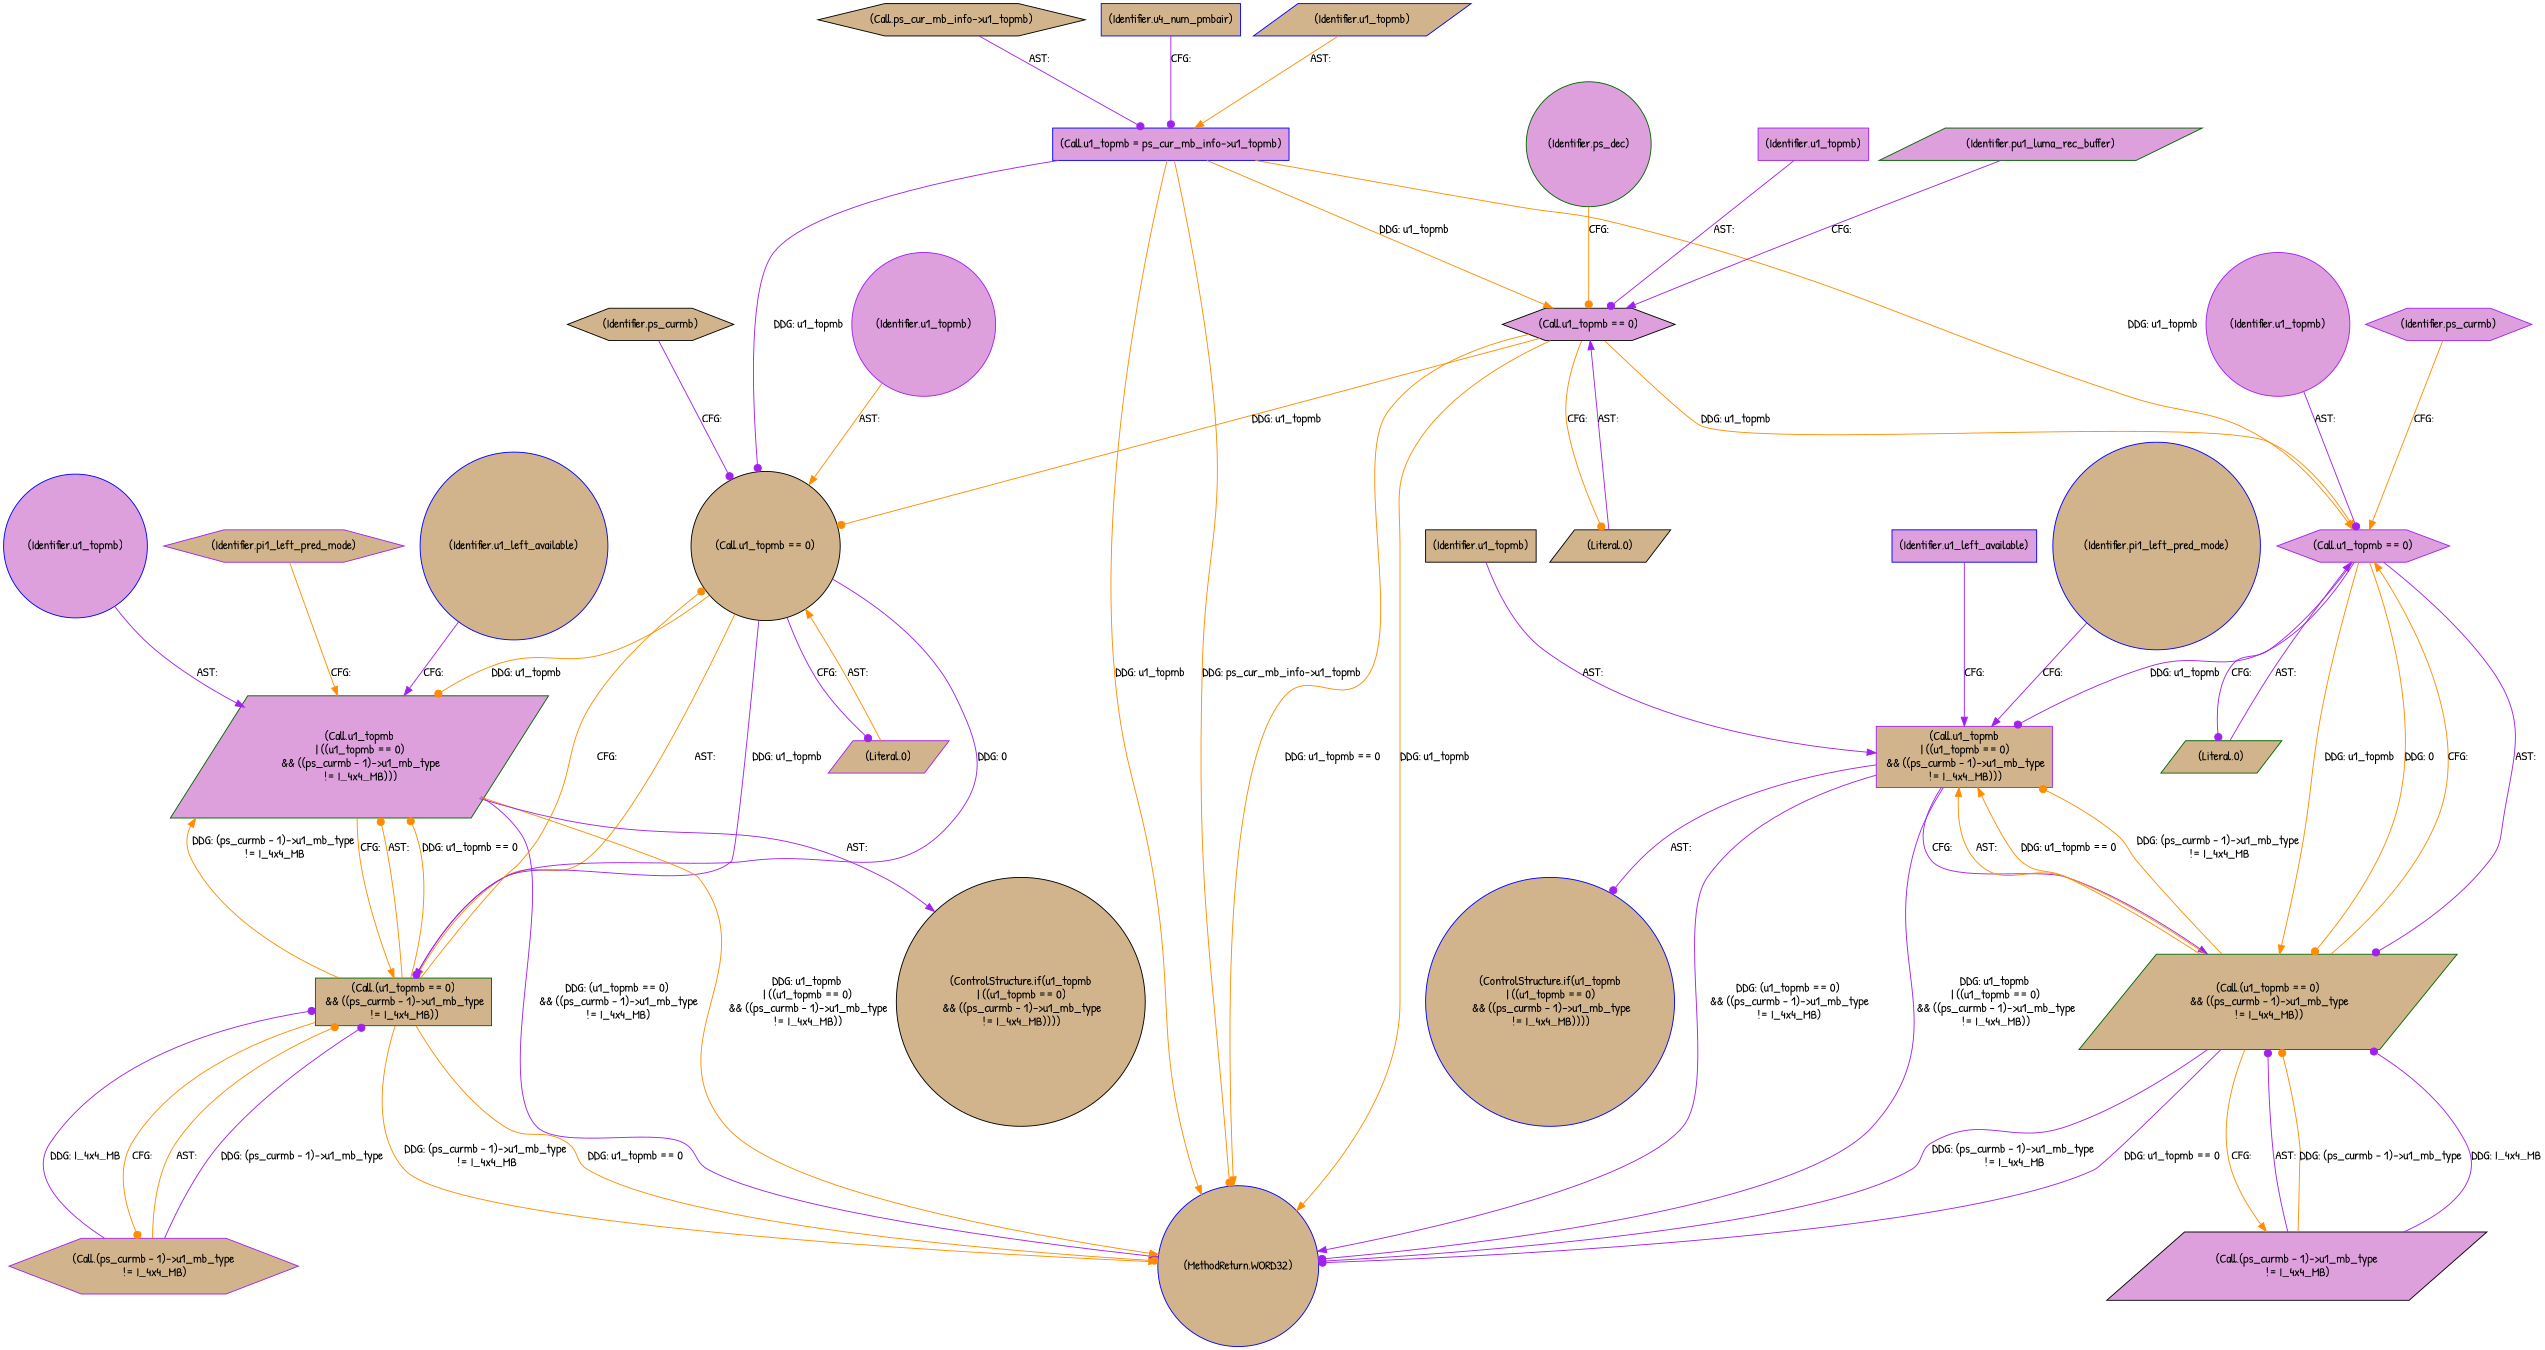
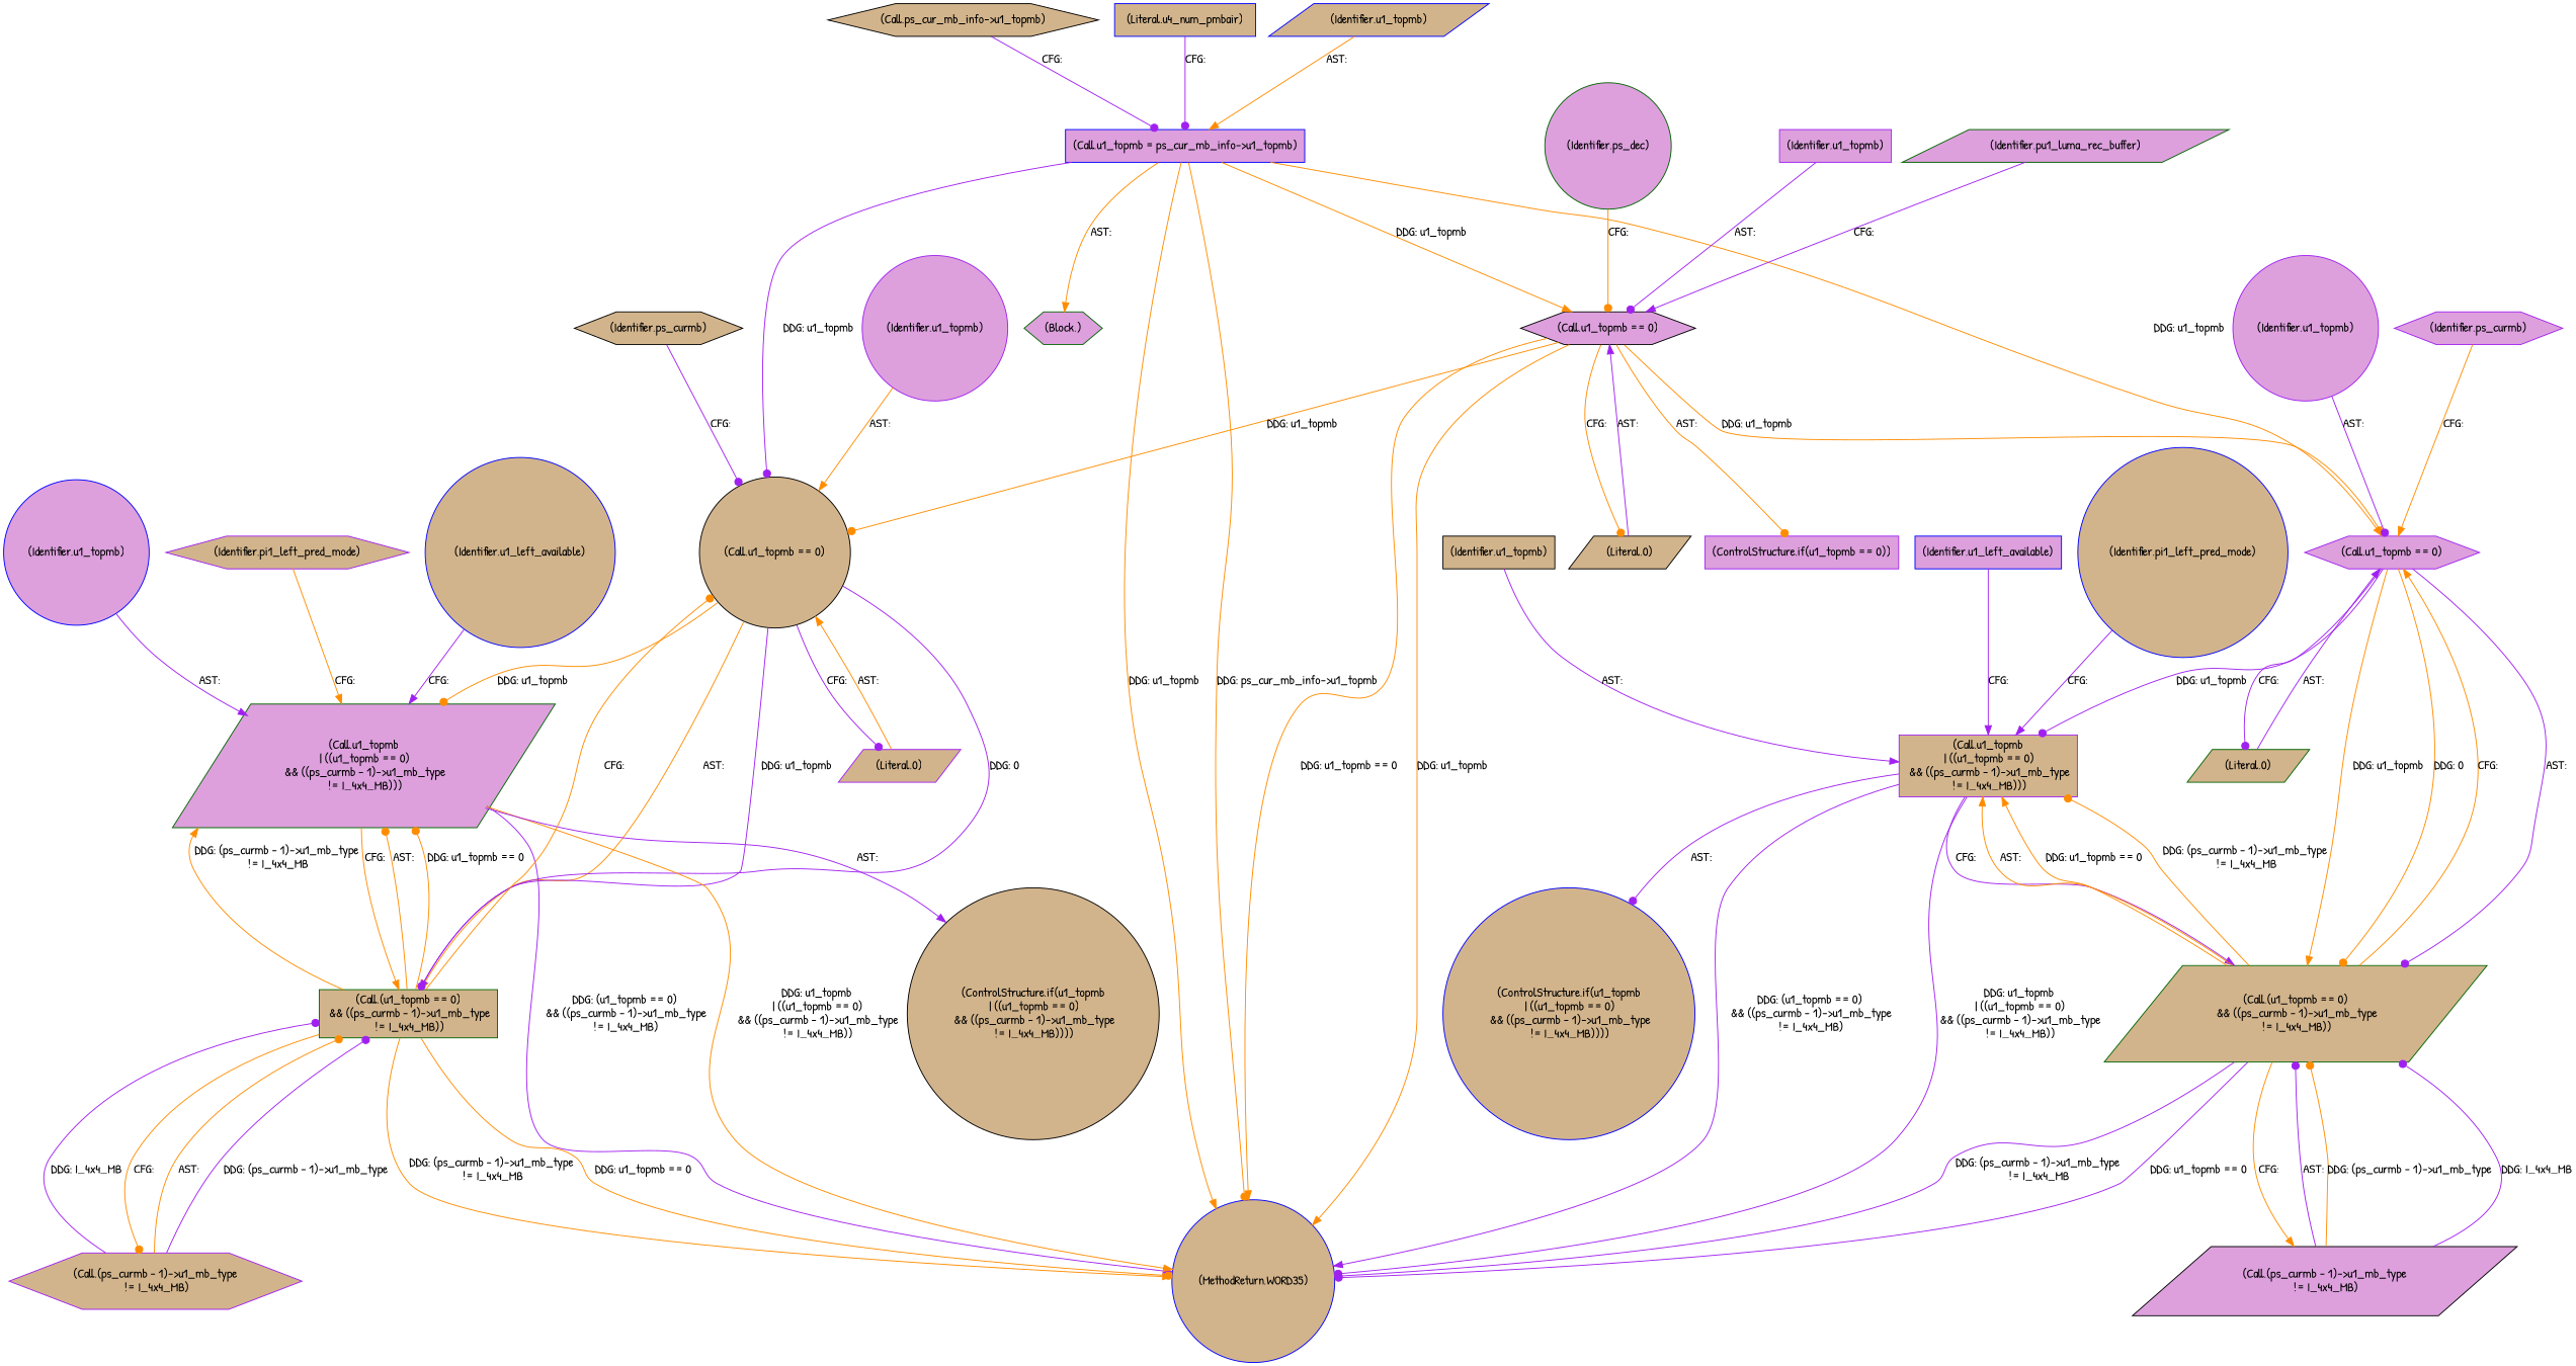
  digraph {
    fontname="Patrick Hand"
    node [color=purple fillcolor=tan fontname="Patrick Hand" shape=circle style=filled]
    edge [arrowhead=normal color=darkorange fontname="Patrick Hand"]
    n1 [color=blue fillcolor=plum label="(Call,u1_topmb = ps_cur_mb_info->u1_topmb)" shape=box]
    n2 [color=black fillcolor=plum label="(Call,u1_topmb == 0)" shape=hexagon]
    n3 [fillcolor=plum label="(Call,u1_topmb == 0)" shape=hexagon]
    n4 [color=black label="(Call,u1_topmb == 0)"]
-   n5 [color=blue label="(MethodReturn,WORD32)"]
+   n5 [color=blue label="(MethodReturn,WORD35)"]
+   n6 [color=darkgreen fillcolor=plum label="(Block,)" shape=hexagon]
    n7 [color=black label="(Literal,0)" shape=parallelogram]
+   n8 [fillcolor=plum label="(ControlStructure,if(u1_topmb == 0))" shape=box]
    n9 [label="(Call,u1_topmb\n | ((u1_topmb == 0)\n && ((ps_curmb - 1)->u1_mb_type\n != I_4x4_MB)))" shape=box]
    n10 [color=darkgreen label="(Call,(u1_topmb == 0)\n && ((ps_curmb - 1)->u1_mb_type\n != I_4x4_MB))" shape=parallelogram]
    n11 [color=darkgreen label="(Literal,0)" shape=parallelogram]
    n12 [color=darkgreen fillcolor=plum label="(Call,u1_topmb\n | ((u1_topmb == 0)\n && ((ps_curmb - 1)->u1_mb_type\n != I_4x4_MB)))" shape=parallelogram]
    n13 [color=darkgreen label="(Call,(u1_topmb == 0)\n && ((ps_curmb - 1)->u1_mb_type\n != I_4x4_MB))" shape=box]
    n14 [label="(Literal,0)" shape=parallelogram]
    n15 [color=black label="(Call,ps_cur_mb_info->u1_topmb)" shape=hexagon]
    n16 [color=blue label="(ControlStructure,if(u1_topmb\n | ((u1_topmb == 0)\n && ((ps_curmb - 1)->u1_mb_type\n != I_4x4_MB))))"]
    n17 [color=black fillcolor=plum label="(Call,(ps_curmb - 1)->u1_mb_type\n != I_4x4_MB)" shape=parallelogram]
    n18 [color=black label="(ControlStructure,if(u1_topmb\n | ((u1_topmb == 0)\n && ((ps_curmb - 1)->u1_mb_type\n != I_4x4_MB))))"]
    n19 [label="(Call,(ps_curmb - 1)->u1_mb_type\n != I_4x4_MB)" shape=hexagon]
    n20 [fillcolor=plum label="(Identifier,u1_topmb)" shape=box]
    n21 [color=black label="(Identifier,ps_curmb)" shape=hexagon]
-   n22 [color=blue label="(Identifier,u4_num_pmbair)" shape=box]
+   n22 [color=blue label="(Literal,u4_num_pmbair)" shape=box]
    n23 [fillcolor=plum label="(Identifier,u1_topmb)"]
    n24 [color=blue label="(Identifier,u1_left_available)"]
    n25 [color=black label="(Identifier,u1_topmb)" shape=box]
    n26 [color=blue fillcolor=plum label="(Identifier,u1_topmb)"]
    n27 [color=blue fillcolor=plum label="(Identifier,u1_left_available)" shape=box]
    n28 [color=blue label="(Identifier,u1_topmb)" shape=parallelogram]
    n29 [fillcolor=plum label="(Identifier,ps_curmb)" shape=hexagon]
    n30 [color=darkgreen fillcolor=plum label="(Identifier,pu1_luma_rec_buffer)" shape=parallelogram]
    n31 [color=blue label="(Identifier,pi1_left_pred_mode)"]
    n32 [color=darkgreen fillcolor=plum label="(Identifier,ps_dec)"]
    n33 [fillcolor=plum label="(Identifier,u1_topmb)"]
    n34 [label="(Identifier,pi1_left_pred_mode)" shape=hexagon]
    n1 -> n2 [label="DDG: u1_topmb"]
    n1 -> n3 [label="DDG: u1_topmb"]
    n1 -> n4 [arrowhead=dot color=purple label="DDG: u1_topmb"]
    n1 -> n5 [label="DDG: u1_topmb"]
    n1 -> n5 [arrowhead=dot label="DDG: ps_cur_mb_info->u1_topmb"]
+   n1 -> n6 [label="AST: "]
    n2 -> n3 [label="DDG: u1_topmb"]
    n2 -> n4 [arrowhead=dot label="DDG: u1_topmb"]
    n2 -> n5 [label="DDG: u1_topmb == 0"]
    n2 -> n5 [label="DDG: u1_topmb"]
    n2 -> n7 [arrowhead=dot label="CFG: "]
+   n2 -> n8 [arrowhead=dot label="AST: "]
    n3 -> n9 [arrowhead=dot color=purple label="DDG: u1_topmb"]
    n3 -> n10 [arrowhead=dot color=purple label="AST: "]
    n3 -> n10 [label="DDG: u1_topmb"]
    n3 -> n10 [arrowhead=dot label="DDG: 0"]
    n3 -> n11 [arrowhead=dot color=purple label="CFG: "]
    n4 -> n12 [arrowhead=dot label="DDG: u1_topmb"]
    n4 -> n13 [label="AST: "]
    n4 -> n13 [color=purple label="DDG: u1_topmb"]
    n4 -> n13 [arrowhead=dot color=purple label="DDG: 0"]
    n4 -> n14 [arrowhead=dot color=purple label="CFG: "]
    n7 -> n2 [color=purple label="AST: "]
    n9 -> n5 [arrowhead=dot color=purple label="DDG: u1_topmb\n | ((u1_topmb == 0)\n && ((ps_curmb - 1)->u1_mb_type\n != I_4x4_MB))"]
    n9 -> n5 [color=purple label="DDG: (u1_topmb == 0)\n && ((ps_curmb - 1)->u1_mb_type\n != I_4x4_MB)"]
    n9 -> n10 [color=purple label="CFG: "]
    n9 -> n16 [arrowhead=dot color=purple label="AST: "]
    n10 -> n3 [label="CFG: "]
    n10 -> n5 [arrowhead=dot color=purple label="DDG: (ps_curmb - 1)->u1_mb_type\n != I_4x4_MB"]
    n10 -> n5 [arrowhead=dot color=purple label="DDG: u1_topmb == 0"]
    n10 -> n9 [label="AST: "]
    n10 -> n9 [label="DDG: u1_topmb == 0"]
    n10 -> n9 [arrowhead=dot label="DDG: (ps_curmb - 1)->u1_mb_type\n != I_4x4_MB"]
    n10 -> n17 [label="CFG: "]
    n11 -> n3 [color=purple label="AST: "]
    n12 -> n5 [color=purple label="DDG: (u1_topmb == 0)\n && ((ps_curmb - 1)->u1_mb_type\n != I_4x4_MB)"]
    n12 -> n5 [label="DDG: u1_topmb\n | ((u1_topmb == 0)\n && ((ps_curmb - 1)->u1_mb_type\n != I_4x4_MB))"]
    n12 -> n13 [label="CFG: "]
    n12 -> n18 [color=purple label="AST: "]
    n13 -> n4 [arrowhead=dot label="CFG: "]
    n13 -> n5 [label="DDG: (ps_curmb - 1)->u1_mb_type\n != I_4x4_MB"]
    n13 -> n5 [arrowhead=dot label="DDG: u1_topmb == 0"]
    n13 -> n12 [arrowhead=dot label="AST: "]
    n13 -> n12 [arrowhead=dot label="DDG: u1_topmb == 0"]
    n13 -> n12 [label="DDG: (ps_curmb - 1)->u1_mb_type\n != I_4x4_MB"]
    n13 -> n19 [arrowhead=dot label="CFG: "]
    n14 -> n4 [label="AST: "]
-   n15 -> n1 [arrowhead=dot color=purple label="AST: "]
+   n15 -> n1 [arrowhead=dot color=purple label="CFG: "]
    n17 -> n10 [arrowhead=dot color=purple label="AST: "]
    n17 -> n10 [arrowhead=dot label="DDG: (ps_curmb - 1)->u1_mb_type"]
    n17 -> n10 [arrowhead=dot color=purple label="DDG: I_4x4_MB"]
    n19 -> n13 [arrowhead=dot label="AST: "]
    n19 -> n13 [arrowhead=dot color=purple label="DDG: (ps_curmb - 1)->u1_mb_type"]
    n19 -> n13 [arrowhead=dot color=purple label="DDG: I_4x4_MB"]
    n20 -> n2 [arrowhead=dot color=purple label="AST: "]
    n21 -> n4 [arrowhead=dot color=purple label="CFG: "]
    n22 -> n1 [arrowhead=dot color=purple label="CFG: "]
    n23 -> n4 [label="AST: "]
    n24 -> n12 [color=purple label="CFG: "]
    n25 -> n9 [color=purple label="AST: "]
    n26 -> n12 [color=purple label="AST: "]
    n27 -> n9 [color=purple label="CFG: "]
    n28 -> n1 [label="AST: "]
    n29 -> n3 [label="CFG: "]
    n30 -> n2 [color=purple label="CFG: "]
    n31 -> n9 [color=purple label="CFG: "]
    n32 -> n2 [arrowhead=dot label="CFG: "]
    n33 -> n3 [arrowhead=dot color=purple label="AST: "]
    n34 -> n12 [label="CFG: "]
  }
